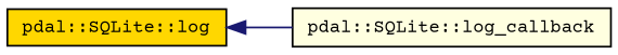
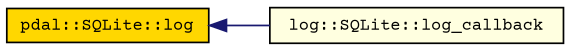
  digraph {
    rankdir=LR
    fontname="Courier Prime"
    node [color=black fontname="Courier Prime" fontsize=10 shape=record style=filled]
    n1 [fillcolor=gold fontcolor=black height=0.2 label="pdal::SQLite::log" width=0.4]
-   n2 [fillcolor=lightyellow height=0.2 label="pdal::SQLite::log_callback" width=0.4]
+   n2 [fillcolor=lightyellow height=0.2 label="log::SQLite::log_callback" width=0.4]
    n1 -> n2 [color=midnightblue dir=back fontname="Courier Prime" fontsize=10 labelfontname=Helvetica labelfontsize=10 style=solid]
  }
